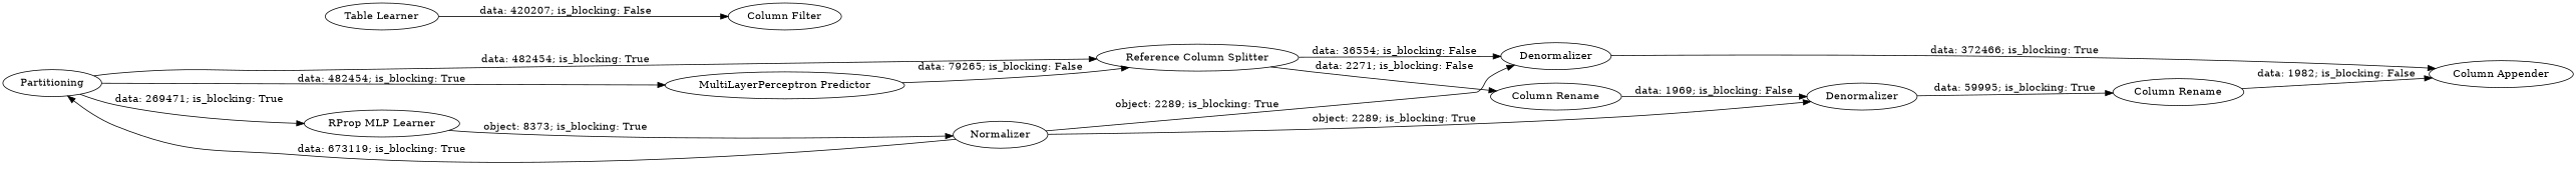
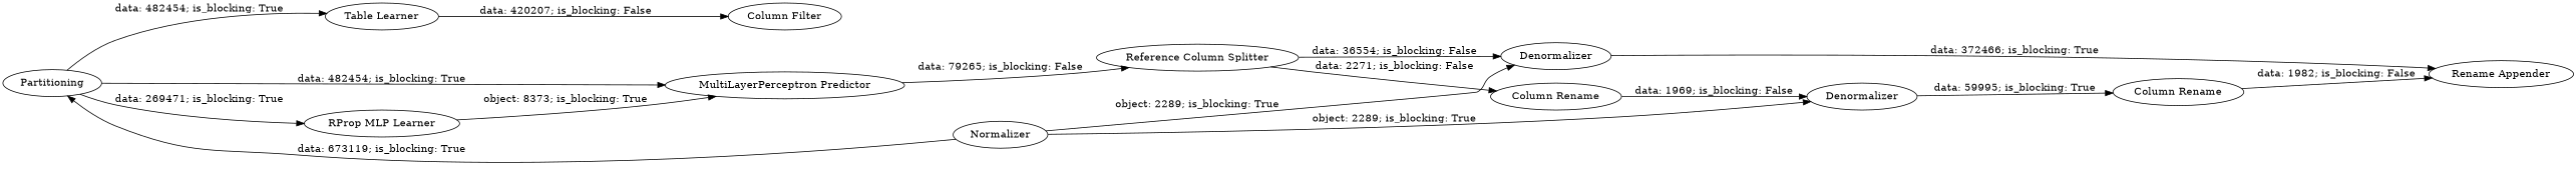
  digraph {
    rankdir=LR
    n1 [label="Table Learner"]
    n2 [label="Column Filter"]
    n3 [label="Reference Column Splitter"]
    n4 [label=Denormalizer]
    n5 [label="Column Rename"]
-   n6 [label="Column Appender"]
+   n6 [label="Rename Appender"]
    n7 [label=Denormalizer]
    n8 [label=Partitioning]
    n9 [label="RProp MLP Learner"]
    n10 [label="MultiLayerPerceptron Predictor"]
    n11 [label="Column Rename"]
    n12 [label=Normalizer]
    n1 -> n2 [label="data: 420207; is_blocking: False"]
    n3 -> n4 [label="data: 36554; is_blocking: False"]
    n3 -> n5 [label="data: 2271; is_blocking: False"]
    n4 -> n6 [label="data: 372466; is_blocking: True"]
    n5 -> n7 [label="data: 1969; is_blocking: False"]
    n7 -> n11 [label="data: 59995; is_blocking: True"]
-   n8 -> n3 [label="data: 482454; is_blocking: True"]
+   n8 -> n1 [label="data: 482454; is_blocking: True"]
    n8 -> n9 [label="data: 269471; is_blocking: True"]
    n8 -> n10 [label="data: 482454; is_blocking: True"]
-   n9 -> n12 [label="object: 8373; is_blocking: True"]
+   n9 -> n10 [label="object: 8373; is_blocking: True"]
    n10 -> n3 [label="data: 79265; is_blocking: False"]
    n11 -> n6 [label="data: 1982; is_blocking: False"]
    n12 -> n4 [label="object: 2289; is_blocking: True"]
    n12 -> n7 [label="object: 2289; is_blocking: True"]
    n12 -> n8 [label="data: 673119; is_blocking: True"]
  }
